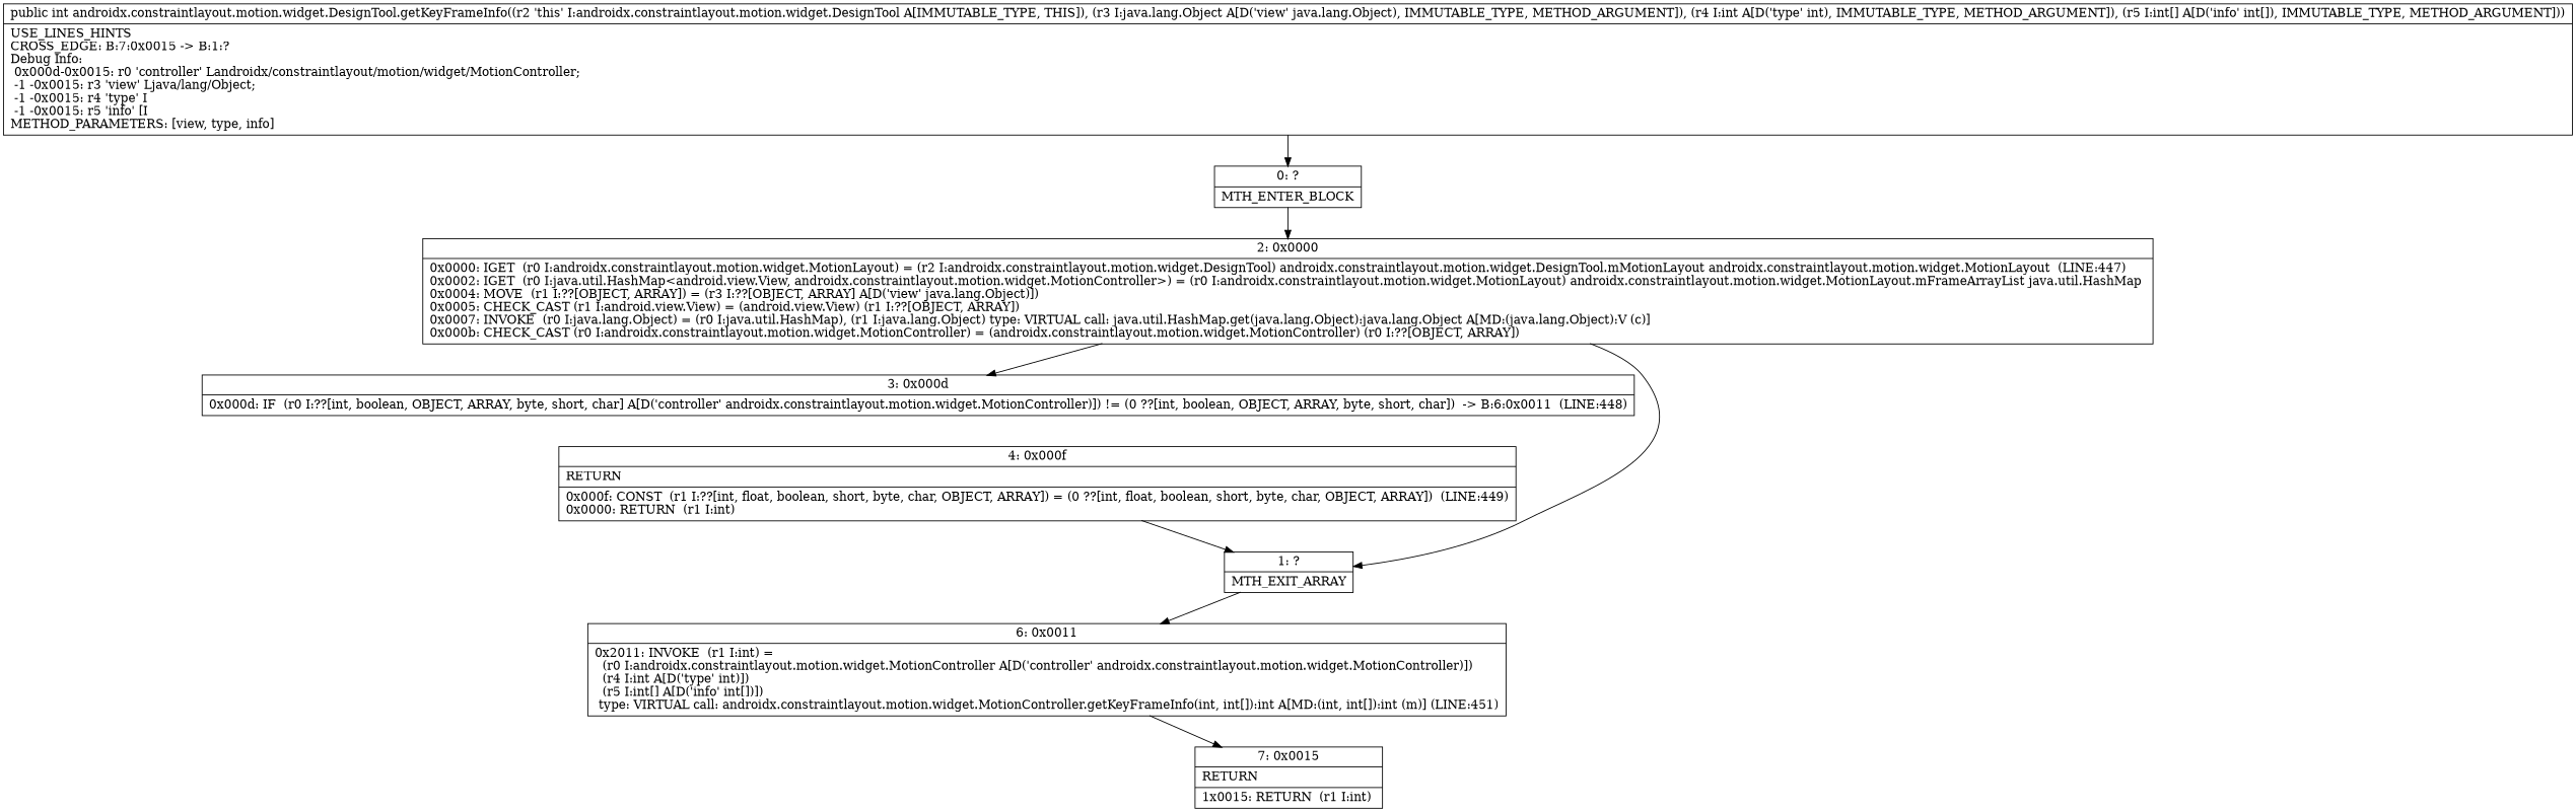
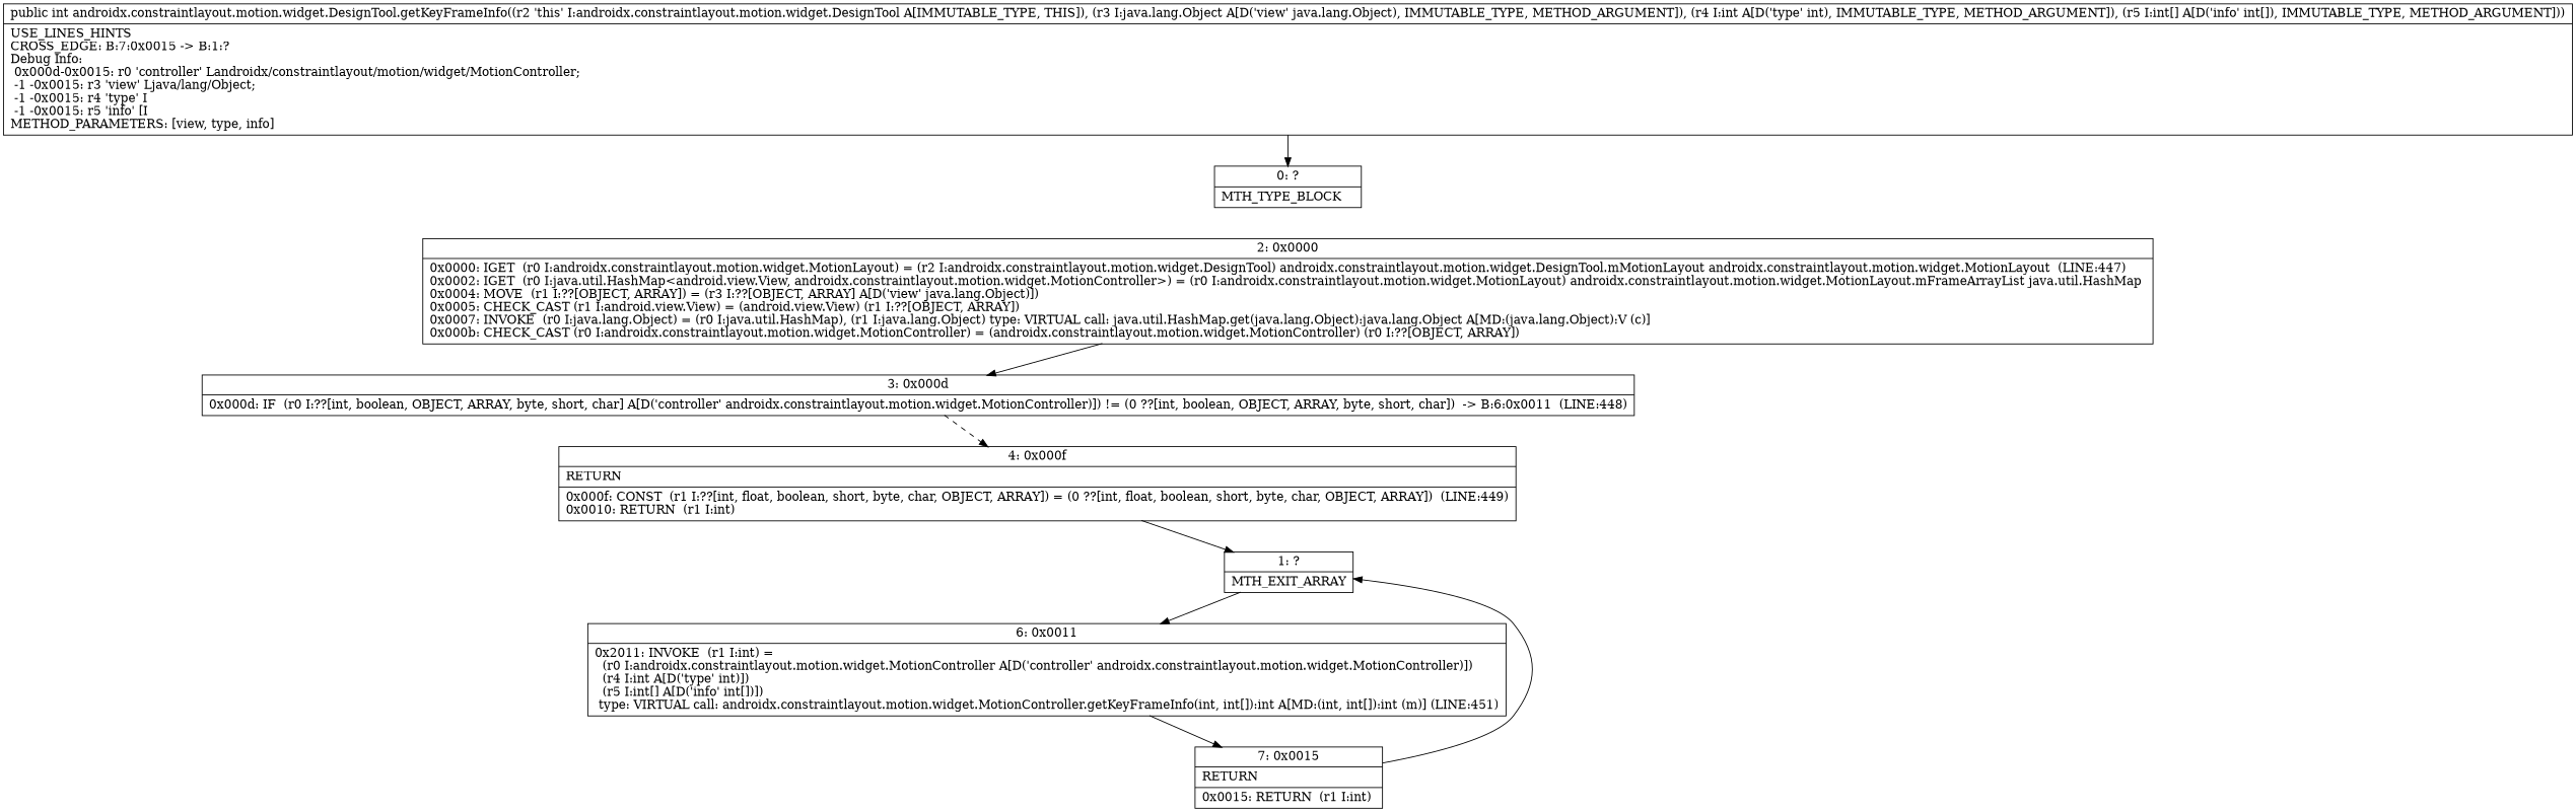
  digraph {
    node [shape=record]
-   n1 [label="{0\:\ ?|MTH_ENTER_BLOCK\l}"]
+   n1 [label="{0\:\ ?|MTH_TYPE_BLOCK\l}"]
    n2 [label="{2\:\ 0x0000|0x0000: IGET  (r0 I:androidx.constraintlayout.motion.widget.MotionLayout) = (r2 I:androidx.constraintlayout.motion.widget.DesignTool) androidx.constraintlayout.motion.widget.DesignTool.mMotionLayout androidx.constraintlayout.motion.widget.MotionLayout  (LINE:447)\l0x0002: IGET  (r0 I:java.util.HashMap\<android.view.View, androidx.constraintlayout.motion.widget.MotionController\>) = (r0 I:androidx.constraintlayout.motion.widget.MotionLayout) androidx.constraintlayout.motion.widget.MotionLayout.mFrameArrayList java.util.HashMap \l0x0004: MOVE  (r1 I:??[OBJECT, ARRAY]) = (r3 I:??[OBJECT, ARRAY] A[D('view' java.lang.Object)]) \l0x0005: CHECK_CAST (r1 I:android.view.View) = (android.view.View) (r1 I:??[OBJECT, ARRAY]) \l0x0007: INVOKE  (r0 I:java.lang.Object) = (r0 I:java.util.HashMap), (r1 I:java.lang.Object) type: VIRTUAL call: java.util.HashMap.get(java.lang.Object):java.lang.Object A[MD:(java.lang.Object):V (c)]\l0x000b: CHECK_CAST (r0 I:androidx.constraintlayout.motion.widget.MotionController) = (androidx.constraintlayout.motion.widget.MotionController) (r0 I:??[OBJECT, ARRAY]) \l}"]
    n3 [label="{3\:\ 0x000d|0x000d: IF  (r0 I:??[int, boolean, OBJECT, ARRAY, byte, short, char] A[D('controller' androidx.constraintlayout.motion.widget.MotionController)]) != (0 ??[int, boolean, OBJECT, ARRAY, byte, short, char])  \-\> B:6:0x0011  (LINE:448)\l}"]
-   n4 [label="{4\:\ 0x000f|RETURN\l|0x000f: CONST  (r1 I:??[int, float, boolean, short, byte, char, OBJECT, ARRAY]) = (0 ??[int, float, boolean, short, byte, char, OBJECT, ARRAY])  (LINE:449)\l0x0000: RETURN  (r1 I:int) \l}"]
+   n4 [label="{4\:\ 0x000f|RETURN\l|0x000f: CONST  (r1 I:??[int, float, boolean, short, byte, char, OBJECT, ARRAY]) = (0 ??[int, float, boolean, short, byte, char, OBJECT, ARRAY])  (LINE:449)\l0x0010: RETURN  (r1 I:int) \l}"]
    n5 [label="{1\:\ ?|MTH_EXIT_ARRAY\l}"]
    n6 [label="{6\:\ 0x0011|0x2011: INVOKE  (r1 I:int) = \l  (r0 I:androidx.constraintlayout.motion.widget.MotionController A[D('controller' androidx.constraintlayout.motion.widget.MotionController)])\l  (r4 I:int A[D('type' int)])\l  (r5 I:int[] A[D('info' int[])])\l type: VIRTUAL call: androidx.constraintlayout.motion.widget.MotionController.getKeyFrameInfo(int, int[]):int A[MD:(int, int[]):int (m)] (LINE:451)\l}"]
-   n7 [label="{7\:\ 0x0015|RETURN\l|1x0015: RETURN  (r1 I:int) \l}"]
+   n7 [label="{7\:\ 0x0015|RETURN\l|0x0015: RETURN  (r1 I:int) \l}"]
    n8 [label="{public int androidx.constraintlayout.motion.widget.DesignTool.getKeyFrameInfo((r2 'this' I:androidx.constraintlayout.motion.widget.DesignTool A[IMMUTABLE_TYPE, THIS]), (r3 I:java.lang.Object A[D('view' java.lang.Object), IMMUTABLE_TYPE, METHOD_ARGUMENT]), (r4 I:int A[D('type' int), IMMUTABLE_TYPE, METHOD_ARGUMENT]), (r5 I:int[] A[D('info' int[]), IMMUTABLE_TYPE, METHOD_ARGUMENT]))  | USE_LINES_HINTS\lCROSS_EDGE: B:7:0x0015 \-\> B:1:?\lDebug Info:\l  0x000d\-0x0015: r0 'controller' Landroidx\/constraintlayout\/motion\/widget\/MotionController;\l  \-1 \-0x0015: r3 'view' Ljava\/lang\/Object;\l  \-1 \-0x0015: r4 'type' I\l  \-1 \-0x0015: r5 'info' [I\lMETHOD_PARAMETERS: [view, type, info]\l}"]
-   n1 -> n2
    n2 -> n3
+   n3 -> n4 [style=dashed]
    n4 -> n5
    n5 -> n6
    n6 -> n7
-   n2 -> n5
+   n7 -> n5
    n8 -> n1
  }
